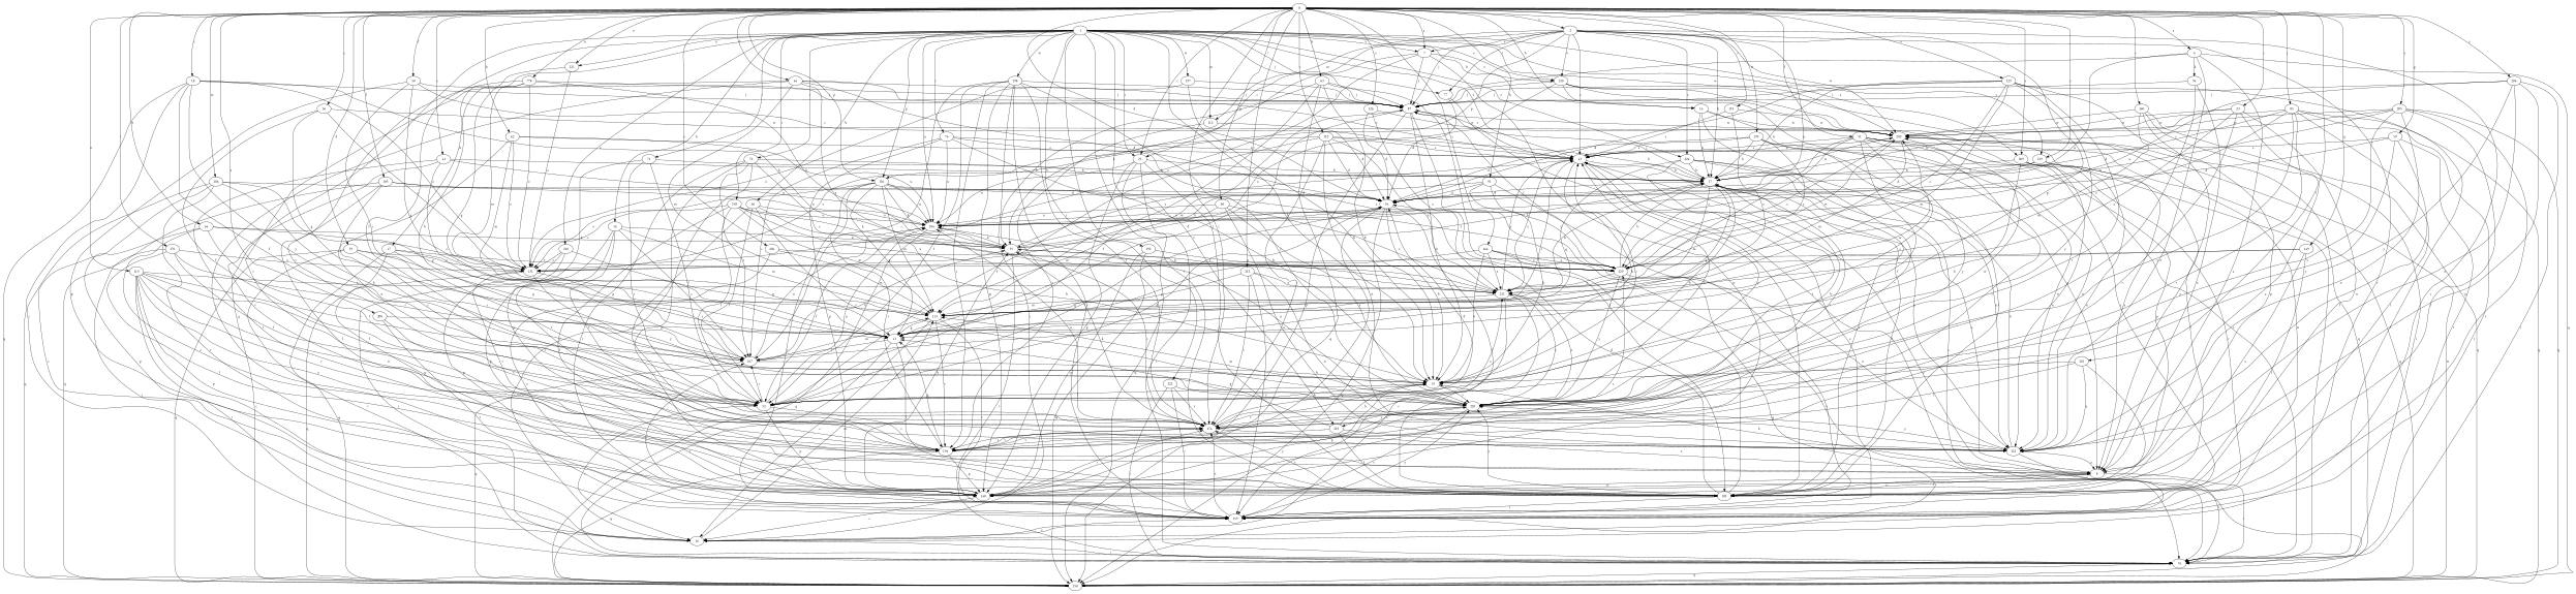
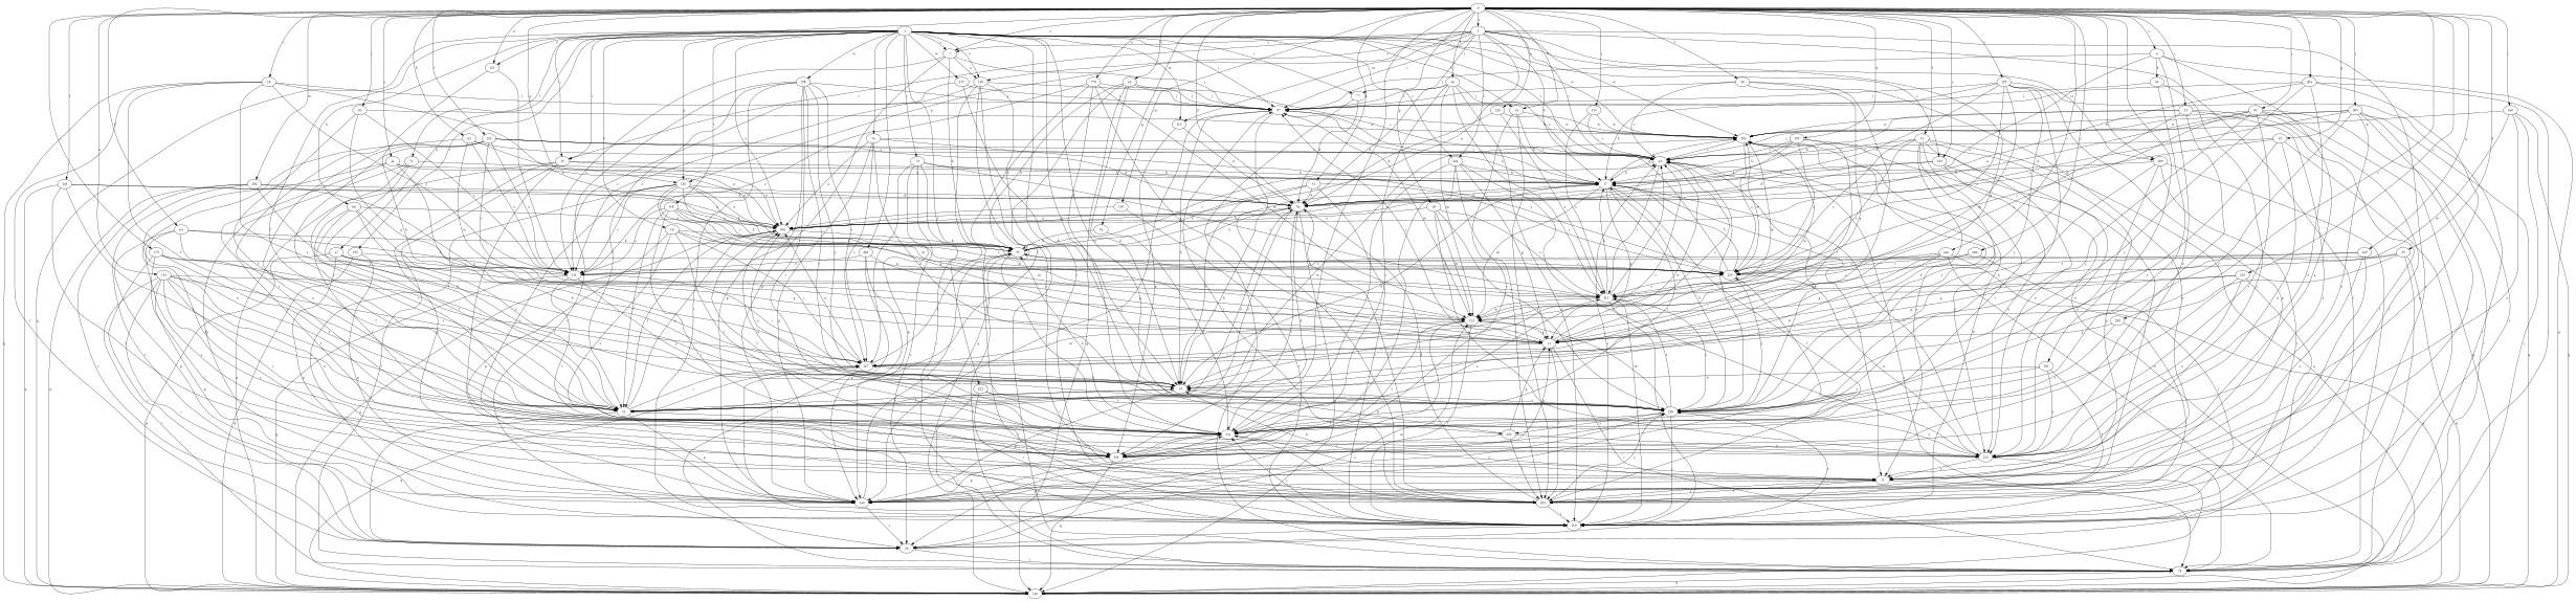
  strict digraph {
    fontname="EB Garamond"
    node [fontname="EB Garamond"]
    edge [fontname="EB Garamond"]
    0
    2
    6
    7
    14
    18
    23
    25
    29
    34
    36
    41
    46
    50
    51
+   54
    59
    60
    62
    63
    64
    85
    91
    101
    103
    106
+   110
    119
    121
    126
    129
    136
    149
    152
    155
    160
    166
    170
    176
    n40 [label=778]
    195
    204
    205
    206
    208
    209
    212
    219
    43
    77
    87
    112
    130
    184
    203
    224
    17
    26
    61
    159
    150
    8
    94
    122
    95
    131
    140
    105
    194
    52
    220
    211
    78
    167
    69
    113
    229
    1
    16
    66
    67
    71
    72
    76
    158
    192
    197
    198
    210
    222
    223
    0 -> 2 [label=a]
    0 -> 6 [label=a]
    0 -> 7 [label=a]
    0 -> 14 [label=b]
    0 -> 18 [label=c]
    0 -> 23 [label=c]
    0 -> 25 [label=c]
    0 -> 29 [label=d]
    0 -> 34 [label=d]
    0 -> 36 [label=e]
    0 -> 41 [label=e]
    0 -> 46 [label=f]
    0 -> 50 [label=f]
    0 -> 51 [label=f]
+   0 -> 54 [label=g]
    0 -> 59 [label=g]
    0 -> 60 [label=g]
    0 -> 62 [label=h]
    0 -> 63 [label=h]
    0 -> 64 [label=h]
    0 -> 85 [label=j]
    0 -> 91 [label=k]
    0 -> 101 [label=l]
    0 -> 103 [label=l]
    0 -> 106 [label=m]
+   0 -> 110 [label=m]
    0 -> 119 [label=n]
    0 -> 121 [label=n]
    0 -> 126 [label=o]
    0 -> 129 [label=o]
    0 -> 136 [label=p]
    0 -> 149 [label=q]
    0 -> 152 [label=r]
    0 -> 155 [label=r]
    0 -> 160 [label=s]
    0 -> 166 [label=s]
    0 -> 170 [label=t]
    0 -> 176 [label=t]
    0 -> n40 [label=u]
    0 -> 195 [label=w]
    0 -> 204 [label=x]
    0 -> 205 [label=x]
    0 -> 206 [label=x]
    0 -> 208 [label=x]
    0 -> 209 [label=x]
    0 -> 212 [label=y]
    0 -> 219 [label=y]
    2 -> 7 [label=a]
    2 -> 25 [label=c]
    2 -> 136 [label=p]
    2 -> 43 [label=e]
    2 -> 77 [label=i]
    2 -> 87 [label=j]
    2 -> 112 [label=m]
    2 -> 130 [label=o]
    2 -> 184 [label=u]
    2 -> 203 [label=w]
    2 -> 224 [label=z]
    2 -> 17 [label=b]
    2 -> 26 [label=c]
    2 -> 61 [label=g]
    2 -> 159 [label=r]
    6 -> 87 [label=j]
    6 -> 184 [label=u]
    6 -> 150 [label=q]
    6 -> 8 [label=a]
    6 -> 94 [label=k]
    6 -> 122 [label=n]
    7 -> 87 [label=j]
    7 -> 130 [label=o]
    7 -> 95 [label=k]
    7 -> 131 [label=o]
    7 -> 140 [label=p]
    14 -> 203 [label=w]
    14 -> 17 [label=b]
    14 -> 105 [label=l]
    14 -> 194 [label=v]
    18 -> 87 [label=j]
    18 -> 26 [label=c]
    18 -> 150 [label=q]
    18 -> 95 [label=k]
    18 -> 131 [label=o]
    18 -> 52 [label=f]
    18 -> 220 [label=y]
    23 -> 203 [label=w]
    23 -> 17 [label=b]
    23 -> 8 [label=a]
    23 -> 105 [label=l]
    23 -> 194 [label=v]
    23 -> 211 [label=x]
    25 -> 184 [label=u]
    25 -> 17 [label=b]
    25 -> 150 [label=q]
    25 -> 140 [label=p]
    25 -> 105 [label=l]
    25 -> 78 [label=i]
    29 -> 61 [label=g]
    29 -> 150 [label=q]
    29 -> 131 [label=o]
    29 -> 78 [label=i]
    29 -> 167 [label=s]
    34 -> 184 [label=u]
    34 -> 150 [label=q]
    34 -> 105 [label=l]
    34 -> 194 [label=v]
    34 -> 52 [label=f]
    34 -> 69 [label=h]
    36 -> 203 [label=w]
    36 -> 61 [label=g]
    36 -> 131 [label=o]
    36 -> 52 [label=f]
    41 -> 184 [label=u]
    41 -> 17 [label=b]
    41 -> 105 [label=l]
    41 -> 194 [label=v]
    41 -> 167 [label=s]
    46 -> 34 [label=d]
    46 -> 43 [label=e]
    46 -> 87 [label=j]
    46 -> 159 [label=r]
    46 -> 194 [label=v]
    46 -> 211 [label=x]
    46 -> 113 [label=m]
    50 -> 43 [label=e]
    50 -> 87 [label=j]
    50 -> 61 [label=g]
    50 -> 140 [label=p]
    50 -> 167 [label=s]
    51 -> 43 [label=e]
    51 -> 150 [label=q]
    51 -> 122 [label=n]
    51 -> 140 [label=p]
    51 -> 194 [label=v]
    51 -> 52 [label=f]
    51 -> 220 [label=y]
    51 -> 211 [label=x]
    51 -> 229 [label=z]
+   54 -> 176 [label=t]
+   54 -> 95 [label=k]
    59 -> 34 [label=d]
    59 -> 43 [label=e]
    59 -> 159 [label=r]
    59 -> 122 [label=n]
    59 -> 220 [label=y]
    60 -> 184 [label=u]
    60 -> 122 [label=n]
    60 -> 220 [label=y]
    60 -> 211 [label=x]
    60 -> 113 [label=m]
    62 -> 43 [label=e]
    62 -> 184 [label=u]
    62 -> 122 [label=n]
    62 -> 131 [label=o]
    62 -> 113 [label=m]
    63 -> 43 [label=e]
    63 -> 87 [label=j]
    63 -> 150 [label=q]
    63 -> 95 [label=k]
    63 -> 52 [label=f]
    63 -> 69 [label=h]
    64 -> 8 [label=a]
    64 -> 95 [label=k]
    64 -> 131 [label=o]
    64 -> 140 [label=p]
    64 -> 52 [label=f]
    85 -> 34 [label=d]
    85 -> 203 [label=w]
    85 -> 150 [label=q]
    85 -> 105 [label=l]
    85 -> 194 [label=v]
    85 -> 220 [label=y]
    85 -> 78 [label=i]
    85 -> 229 [label=z]
    91 -> 34 [label=d]
    91 -> 159 [label=r]
    91 -> 95 [label=k]
    91 -> 69 [label=h]
    91 -> 229 [label=z]
    101 -> 176 [label=t]
    101 -> 122 [label=n]
    101 -> 105 [label=l]
    101 -> 69 [label=h]
    103 -> 34 [label=d]
    103 -> 176 [label=t]
    103 -> 184 [label=u]
    103 -> 150 [label=q]
    103 -> 105 [label=l]
    106 -> 34 [label=d]
    106 -> 26 [label=c]
    106 -> 61 [label=g]
    106 -> 159 [label=r]
    106 -> 150 [label=q]
    106 -> 69 [label=h]
+   110 -> 184 [label=u]
+   110 -> 159 [label=r]
    119 -> 26 [label=c]
    119 -> 8 [label=a]
    119 -> 122 [label=n]
    119 -> 140 [label=p]
    119 -> 194 [label=v]
    119 -> 52 [label=f]
    119 -> 211 [label=x]
    119 -> 78 [label=i]
    119 -> 167 [label=s]
    121 -> 131 [label=o]
    121 -> 69 [label=h]
    126 -> 34 [label=d]
    126 -> 203 [label=w]
    126 -> 211 [label=x]
    129 -> 34 [label=d]
    129 -> 176 [label=t]
    129 -> 87 [label=j]
    129 -> 17 [label=b]
    129 -> 140 [label=p]
    129 -> 220 [label=y]
    129 -> 78 [label=i]
    129 -> 113 [label=m]
    129 -> 229 [label=z]
    136 -> 34 [label=d]
    136 -> 184 [label=u]
    136 -> 61 [label=g]
    136 -> 159 [label=r]
    136 -> 95 [label=k]
    136 -> 131 [label=o]
    136 -> 194 [label=v]
    136 -> 113 [label=m]
    136 -> 229 [label=z]
    149 -> 8 [label=a]
    149 -> 131 [label=o]
    149 -> 105 [label=l]
    149 -> 229 [label=z]
    152 -> 34 [label=d]
    152 -> 176 [label=t]
    152 -> 43 [label=e]
    152 -> 17 [label=b]
    152 -> 122 [label=n]
    152 -> 131 [label=o]
    152 -> 52 [label=f]
    152 -> 211 [label=x]
    155 -> 43 [label=e]
    155 -> 203 [label=w]
    155 -> 211 [label=x]
    160 -> 203 [label=w]
    160 -> 150 [label=q]
    160 -> 8 [label=a]
    160 -> 78 [label=i]
    160 -> 113 [label=m]
    166 -> 61 [label=g]
    166 -> 150 [label=q]
    166 -> 211 [label=x]
    166 -> 78 [label=i]
    166 -> 69 [label=h]
    166 -> 229 [label=z]
    170 -> 26 [label=c]
    170 -> 131 [label=o]
    170 -> 105 [label=l]
    170 -> 52 [label=f]
    170 -> 167 [label=s]
    176 -> 34 [label=d]
    176 -> 184 [label=u]
    176 -> 8 [label=a]
    176 -> 95 [label=k]
    176 -> 194 [label=v]
    176 -> 211 [label=x]
    n40 -> 176 [label=t]
    n40 -> 87 [label=j]
    n40 -> 61 [label=g]
    n40 -> 95 [label=k]
    n40 -> 131 [label=o]
    n40 -> 113 [label=m]
    195 -> 34 [label=d]
    195 -> 43 [label=e]
    195 -> 17 [label=b]
    195 -> 122 [label=n]
    195 -> 167 [label=s]
    195 -> 229 [label=z]
    204 -> 87 [label=j]
    204 -> 184 [label=u]
    204 -> 122 [label=n]
    204 -> 140 [label=p]
    204 -> 220 [label=y]
    204 -> 78 [label=i]
    205 -> 43 [label=e]
    205 -> 184 [label=u]
    205 -> 203 [label=w]
    205 -> 159 [label=r]
    205 -> 150 [label=q]
    205 -> 122 [label=n]
    205 -> 105 [label=l]
    205 -> 220 [label=y]
    206 -> 159 [label=r]
    206 -> 113 [label=m]
    206 -> 229 [label=z]
    208 -> 176 [label=t]
    208 -> 61 [label=g]
    208 -> 159 [label=r]
    209 -> 17 [label=b]
    209 -> 159 [label=r]
    209 -> 122 [label=n]
    209 -> 78 [label=i]
    209 -> 69 [label=h]
    212 -> 176 [label=t]
    212 -> 61 [label=g]
    212 -> 159 [label=r]
    212 -> 122 [label=n]
    212 -> 211 [label=x]
    219 -> 34 [label=d]
    219 -> 17 [label=b]
    219 -> 122 [label=n]
    219 -> 105 [label=l]
    43 -> 17 [label=b]
    43 -> 122 [label=n]
    43 -> 220 [label=y]
    43 -> 211 [label=x]
    43 -> 69 [label=h]
    77 -> 34 [label=d]
    77 -> 78 [label=i]
    87 -> 203 [label=w]
    87 -> 140 [label=p]
    87 -> 105 [label=l]
    87 -> 69 [label=h]
    87 -> 113 [label=m]
    112 -> 34 [label=d]
    112 -> 194 [label=v]
    130 -> 87 [label=j]
    130 -> 159 [label=r]
    130 -> 150 [label=q]
    130 -> 8 [label=a]
    130 -> 131 [label=o]
    130 -> 78 [label=i]
    184 -> 150 [label=q]
    184 -> 95 [label=k]
+   184 -> 194 [label=v]
    184 -> 52 [label=f]
    203 -> 43 [label=e]
    203 -> 8 [label=a]
    203 -> 113 [label=m]
    203 -> 229 [label=z]
    224 -> 176 [label=t]
    224 -> 17 [label=b]
    224 -> 26 [label=c]
    224 -> 61 [label=g]
    224 -> 122 [label=n]
    224 -> 105 [label=l]
    17 -> 34 [label=d]
    17 -> 176 [label=t]
    17 -> 87 [label=j]
    17 -> 203 [label=w]
    17 -> 61 [label=g]
    17 -> 8 [label=a]
    17 -> 105 [label=l]
    17 -> 69 [label=h]
    17 -> 113 [label=m]
    26 -> 78 [label=i]
    26 -> 113 [label=m]
    61 -> 43 [label=e]
    61 -> 87 [label=j]
    61 -> 203 [label=w]
    61 -> 105 [label=l]
    61 -> 78 [label=i]
    61 -> 167 [label=s]
    159 -> 176 [label=t]
    159 -> 43 [label=e]
    159 -> 203 [label=w]
    159 -> 26 [label=c]
    159 -> 220 [label=y]
    159 -> 167 [label=s]
    150 -> 43 [label=e]
    150 -> 203 [label=w]
    8 -> 140 [label=p]
    8 -> 105 [label=l]
    8 -> 78 [label=i]
    8 -> 69 [label=h]
    94 -> 176 [label=t]
    94 -> 87 [label=j]
    94 -> 8 [label=a]
    122 -> 17 [label=b]
    122 -> 8 [label=a]
    122 -> 220 [label=y]
    122 -> 78 [label=i]
    95 -> 34 [label=d]
    95 -> 176 [label=t]
    95 -> 43 [label=e]
    95 -> 17 [label=b]
    95 -> 78 [label=i]
    95 -> 229 [label=z]
    131 -> 150 [label=q]
    131 -> 194 [label=v]
    131 -> 220 [label=y]
    131 -> 167 [label=s]
    140 -> 176 [label=t]
    140 -> 26 [label=c]
    140 -> 95 [label=k]
    140 -> 220 [label=y]
    140 -> 229 [label=z]
    105 -> 34 [label=d]
    105 -> 176 [label=t]
-   105 -> 43 [label=e]
    105 -> 87 [label=j]
    105 -> 159 [label=r]
    105 -> 8 [label=a]
    105 -> 220 [label=y]
    194 -> 176 [label=t]
    194 -> 61 [label=g]
    194 -> 150 [label=q]
    194 -> 140 [label=p]
    52 -> 34 [label=d]
    52 -> 184 [label=u]
    52 -> 203 [label=w]
    52 -> 26 [label=c]
    52 -> 140 [label=p]
    52 -> 194 [label=v]
    52 -> 167 [label=s]
    52 -> 69 [label=h]
    220 -> 176 [label=t]
    220 -> 43 [label=e]
    220 -> 184 [label=u]
    220 -> 17 [label=b]
    220 -> 159 [label=r]
    220 -> 211 [label=x]
    220 -> 113 [label=m]
    220 -> 223 [label=y]
    211 -> 43 [label=e]
    211 -> 17 [label=b]
    211 -> 26 [label=c]
    211 -> 159 [label=r]
    211 -> 220 [label=y]
    211 -> 113 [label=m]
    78 -> 150 [label=q]
    167 -> 184 [label=u]
    167 -> 150 [label=q]
    167 -> 95 [label=k]
    167 -> 69 [label=h]
    167 -> 113 [label=m]
    69 -> 43 [label=e]
    69 -> 140 [label=p]
    69 -> 52 [label=f]
    69 -> 220 [label=y]
    113 -> 26 [label=c]
    113 -> 61 [label=g]
    113 -> 159 [label=r]
    113 -> 194 [label=v]
    229 -> 87 [label=j]
    229 -> 203 [label=w]
    229 -> 17 [label=b]
    229 -> 122 [label=n]
    229 -> 95 [label=k]
    229 -> 220 [label=y]
    229 -> 211 [label=x]
    1 -> 7 [label=a]
    1 -> 14 [label=b]
    1 -> 25 [label=c]
    1 -> 121 [label=n]
    1 -> 136 [label=p]
    1 -> 209 [label=x]
    1 -> 219 [label=y]
    1 -> 43 [label=e]
    1 -> 77 [label=i]
    1 -> 87 [label=j]
    1 -> 112 [label=m]
    1 -> 130 [label=o]
    1 -> 184 [label=u]
    1 -> 203 [label=w]
    1 -> 224 [label=z]
    1 -> 150 [label=q]
    1 -> 105 [label=l]
    1 -> 52 [label=f]
    1 -> 69 [label=h]
    1 -> 16 [label=b]
    1 -> 66 [label=h]
    1 -> 67 [label=h]
    1 -> 71 [label=i]
    1 -> 72 [label=i]
    1 -> 76 [label=i]
    1 -> 158 [label=r]
    1 -> 192 [label=v]
    1 -> 197 [label=w]
    1 -> 198 [label=w]
    1 -> 210 [label=x]
    1 -> 222 [label=z]
    1 -> 223 [label=z]
    16 -> 176 [label=t]
    16 -> 95 [label=k]
    16 -> 140 [label=p]
    16 -> 194 [label=v]
    16 -> 167 [label=s]
    16 -> 113 [label=m]
    66 -> 184 [label=u]
    66 -> 194 [label=v]
    66 -> 52 [label=f]
    66 -> 220 [label=y]
    66 -> 69 [label=h]
    67 -> 61 [label=g]
    67 -> 150 [label=q]
    67 -> 140 [label=p]
    67 -> 52 [label=f]
    67 -> 229 [label=z]
    71 -> 176 [label=t]
    71 -> 17 [label=b]
    71 -> 140 [label=p]
    71 -> 52 [label=f]
    72 -> 17 [label=b]
    72 -> 26 [label=c]
    72 -> 159 [label=r]
    72 -> 140 [label=p]
    72 -> 211 [label=x]
    72 -> 167 [label=s]
    76 -> 43 [label=e]
    76 -> 184 [label=u]
    76 -> 140 [label=p]
    76 -> 167 [label=s]
    76 -> 69 [label=h]
    76 -> 229 [label=z]
    158 -> 184 [label=u]
    158 -> 95 [label=k]
    158 -> 131 [label=o]
    158 -> 105 [label=l]
    158 -> 52 [label=f]
    158 -> 211 [label=x]
    158 -> 113 [label=m]
    192 -> 150 [label=q]
    192 -> 140 [label=p]
    192 -> 229 [label=u]
    197 -> 87 [label=j]
    197 -> 131 [label=o]
    197 -> 69 [label=h]
    198 -> 176 [label=t]
    198 -> 87 [label=j]
    198 -> 26 [label=c]
    198 -> 159 [label=r]
    198 -> 140 [label=p]
    198 -> 194 [label=v]
    198 -> 52 [label=f]
    198 -> 220 [label=y]
    198 -> 167 [label=s]
    210 -> 61 [label=g]
    210 -> 131 [label=o]
    210 -> 140 [label=p]
    210 -> 78 [label=i]
    222 -> 176 [label=t]
    222 -> 159 [label=r]
    222 -> 220 [label=y]
    222 -> 78 [label=i]
    223 -> 61 [label=g]
    223 -> 122 [label=n]
    223 -> 105 [label=l]
    223 -> 194 [label=v]
    223 -> 69 [label=h]
  }
